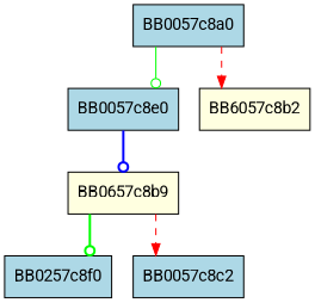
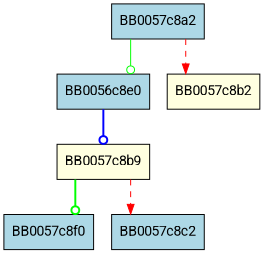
  digraph {
    fontname=Roboto
    splines=ortho
    node [fillcolor=lightblue fontname=Roboto shape=box style=filled]
    edge [arrowhead=odot color=green fontname=Roboto style=dashed]
-   BB0057c8a0
-   BB0057c8e0
-   BB0057c8b2 [fillcolor=lightyellow label=BB6057c8b2]
-   BB0057c8b9 [fillcolor=lightyellow label=BB0657c8b9]
-   BB0057c8f0 [label=BB0257c8f0]
+   BB0057c8a0 [label=BB0057c8a2]
+   BB0057c8e0 [label=BB0056c8e0]
+   BB0057c8b2 [fillcolor=lightyellow]
+   BB0057c8b9 [fillcolor=lightyellow]
+   BB0057c8f0
    BB0057c8c2
    BB0057c8a0 -> BB0057c8e0 [style=solid]
    BB0057c8a0 -> BB0057c8b2 [arrowhead=normal color=red]
    BB0057c8e0 -> BB0057c8b9 [color=blue style=bold]
    BB0057c8b9 -> BB0057c8f0 [style=bold]
    BB0057c8b9 -> BB0057c8c2 [arrowhead=normal color=red]
  }
